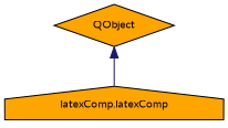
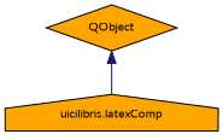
  digraph {
    fontname=Lato
    node [color=black fillcolor=orange fontname=Lato fontsize=10 style=filled]
    n1 [fontcolor=black height=0.2 label=QObject shape=diamond width=0.4]
-   n2 [height=0.2 label="latexComp.latexComp" shape=house width=0.4]
+   n2 [height=0.2 label="uicilibris.latexComp" shape=house width=0.4]
    n1 -> n2 [color=midnightblue dir=back fontname=Lato fontsize=10 labelfontname=FreeSans labelfontsize=10 style=solid]
  }
